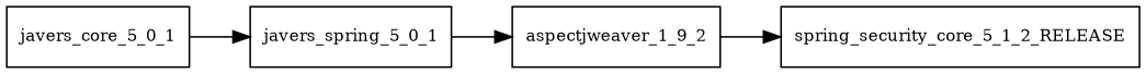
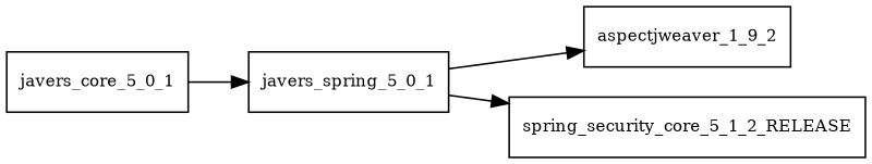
  digraph {
    rankdir=LR
    node [fontsize=10.0 shape=box]
    javers_spring_5_0_1
    aspectjweaver_1_9_2
    spring_security_core_5_1_2_RELEASE
    javers_core_5_0_1
    javers_spring_5_0_1 -> aspectjweaver_1_9_2
-   aspectjweaver_1_9_2 -> spring_security_core_5_1_2_RELEASE
+   javers_spring_5_0_1 -> spring_security_core_5_1_2_RELEASE
    javers_core_5_0_1 -> javers_spring_5_0_1
  }
